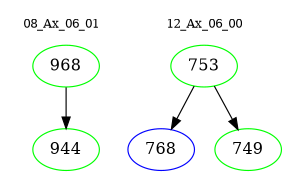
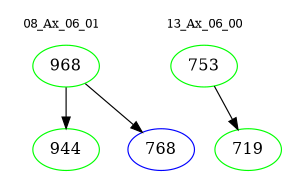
  digraph {
    node [color=green]
    edge [color=black]
    n1 [label=968]
    n2 [label=944]
    n3 [label=753]
-   n4 [label=749]
+   n4 [label=719]
    n5 [color=blue label=768]
    subgraph cluster_1 {
      color=white
      fontsize=10
      label="08_Ax_06_01"
      n1
      n2
    }
    subgraph cluster_2 {
      color=white
      fontsize=10
-     label="12_Ax_06_00"
+     label="13_Ax_06_00"
      n3
      n4
      n5
    }
    n1 -> n2
    n3 -> n4
-   n3 -> n5
+   n1 -> n5
  }
